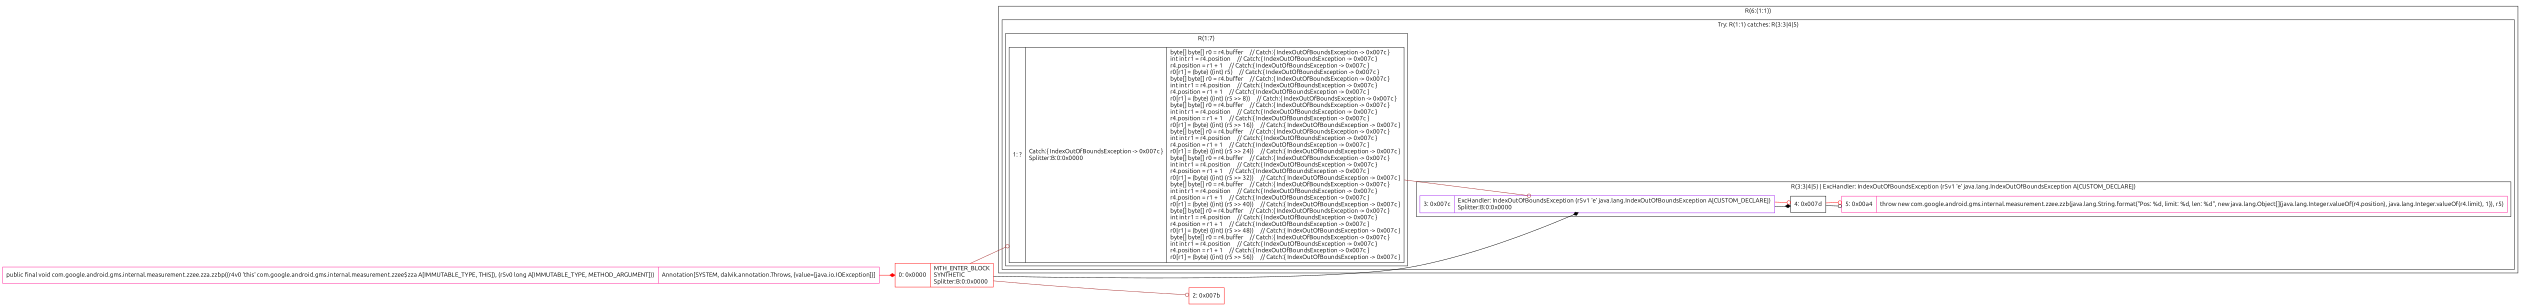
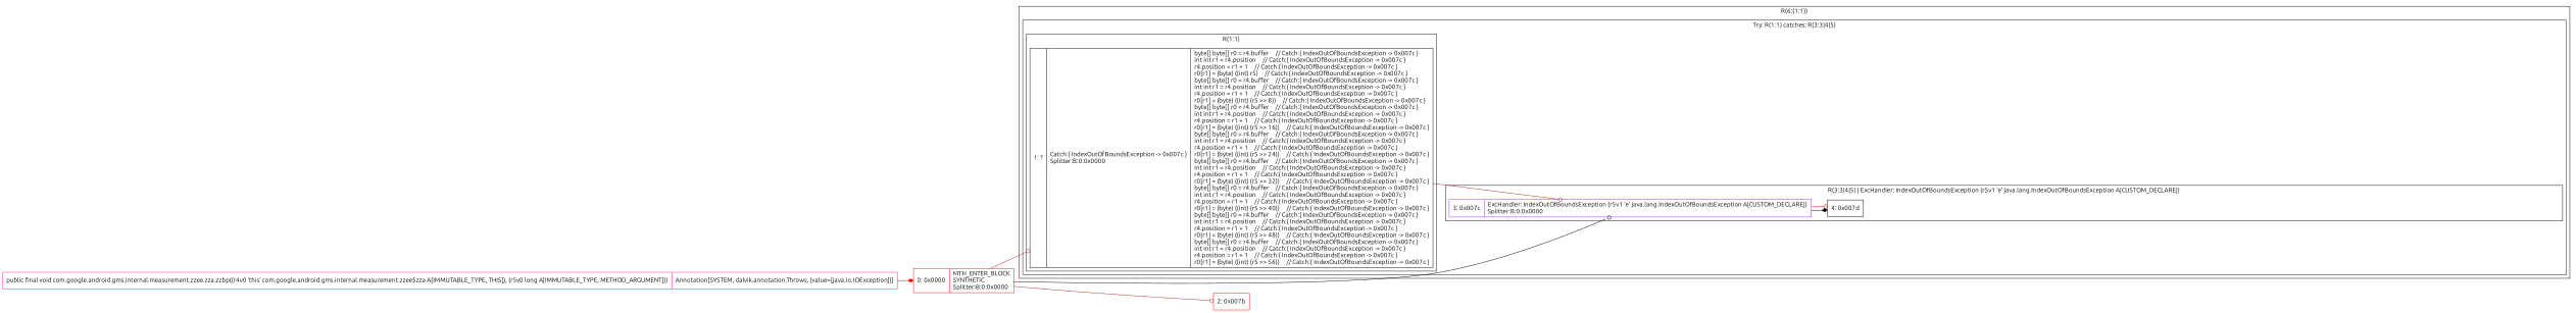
  digraph {
    fontname=Ubuntu
    rankdir=LR
    node [color=black fontname=Ubuntu shape=record]
    edge [arrowhead=odot color=brown fontname=Ubuntu]
    n1 [label="{1\:\ ?|Catch:\{ IndexOutOfBoundsException \-\> 0x007c \}\lSplitter:B:0:0x0000\l|byte[] byte[] r0 = r4.buffer     \/\/ Catch:\{ IndexOutOfBoundsException \-\> 0x007c \}\lint int r1 = r4.position     \/\/ Catch:\{ IndexOutOfBoundsException \-\> 0x007c \}\lr4.position = r1 + 1     \/\/ Catch:\{ IndexOutOfBoundsException \-\> 0x007c \}\lr0[r1] = (byte) ((int) r5)     \/\/ Catch:\{ IndexOutOfBoundsException \-\> 0x007c \}\lbyte[] byte[] r0 = r4.buffer     \/\/ Catch:\{ IndexOutOfBoundsException \-\> 0x007c \}\lint int r1 = r4.position     \/\/ Catch:\{ IndexOutOfBoundsException \-\> 0x007c \}\lr4.position = r1 + 1     \/\/ Catch:\{ IndexOutOfBoundsException \-\> 0x007c \}\lr0[r1] = (byte) ((int) (r5 \>\> 8))     \/\/ Catch:\{ IndexOutOfBoundsException \-\> 0x007c \}\lbyte[] byte[] r0 = r4.buffer     \/\/ Catch:\{ IndexOutOfBoundsException \-\> 0x007c \}\lint int r1 = r4.position     \/\/ Catch:\{ IndexOutOfBoundsException \-\> 0x007c \}\lr4.position = r1 + 1     \/\/ Catch:\{ IndexOutOfBoundsException \-\> 0x007c \}\lr0[r1] = (byte) ((int) (r5 \>\> 16))     \/\/ Catch:\{ IndexOutOfBoundsException \-\> 0x007c \}\lbyte[] byte[] r0 = r4.buffer     \/\/ Catch:\{ IndexOutOfBoundsException \-\> 0x007c \}\lint int r1 = r4.position     \/\/ Catch:\{ IndexOutOfBoundsException \-\> 0x007c \}\lr4.position = r1 + 1     \/\/ Catch:\{ IndexOutOfBoundsException \-\> 0x007c \}\lr0[r1] = (byte) ((int) (r5 \>\> 24))     \/\/ Catch:\{ IndexOutOfBoundsException \-\> 0x007c \}\lbyte[] byte[] r0 = r4.buffer     \/\/ Catch:\{ IndexOutOfBoundsException \-\> 0x007c \}\lint int r1 = r4.position     \/\/ Catch:\{ IndexOutOfBoundsException \-\> 0x007c \}\lr4.position = r1 + 1     \/\/ Catch:\{ IndexOutOfBoundsException \-\> 0x007c \}\lr0[r1] = (byte) ((int) (r5 \>\> 32))     \/\/ Catch:\{ IndexOutOfBoundsException \-\> 0x007c \}\lbyte[] byte[] r0 = r4.buffer     \/\/ Catch:\{ IndexOutOfBoundsException \-\> 0x007c \}\lint int r1 = r4.position     \/\/ Catch:\{ IndexOutOfBoundsException \-\> 0x007c \}\lr4.position = r1 + 1     \/\/ Catch:\{ IndexOutOfBoundsException \-\> 0x007c \}\lr0[r1] = (byte) ((int) (r5 \>\> 40))     \/\/ Catch:\{ IndexOutOfBoundsException \-\> 0x007c \}\lbyte[] byte[] r0 = r4.buffer     \/\/ Catch:\{ IndexOutOfBoundsException \-\> 0x007c \}\lint int r1 = r4.position     \/\/ Catch:\{ IndexOutOfBoundsException \-\> 0x007c \}\lr4.position = r1 + 1     \/\/ Catch:\{ IndexOutOfBoundsException \-\> 0x007c \}\lr0[r1] = (byte) ((int) (r5 \>\> 48))     \/\/ Catch:\{ IndexOutOfBoundsException \-\> 0x007c \}\lbyte[] byte[] r0 = r4.buffer     \/\/ Catch:\{ IndexOutOfBoundsException \-\> 0x007c \}\lint int r1 = r4.position     \/\/ Catch:\{ IndexOutOfBoundsException \-\> 0x007c \}\lr4.position = r1 + 1     \/\/ Catch:\{ IndexOutOfBoundsException \-\> 0x007c \}\lr0[r1] = (byte) ((int) (r5 \>\> 56))     \/\/ Catch:\{ IndexOutOfBoundsException \-\> 0x007c \}\l}"]
    n2 [color=purple label="{3\:\ 0x007c|ExcHandler: IndexOutOfBoundsException (r5v1 'e' java.lang.IndexOutOfBoundsException A[CUSTOM_DECLARE])\lSplitter:B:0:0x0000\l}"]
    n3 [label="{4\:\ 0x007d}"]
-   n4 [color=deeppink label="{5\:\ 0x00a4|throw new com.google.android.gms.internal.measurement.zzee.zzb(java.lang.String.format(\"Pos: %d, limit: %d, len: %d\", new java.lang.Object[]\{java.lang.Integer.valueOf(r4.position), java.lang.Integer.valueOf(r4.limit), 1\}), r5)\l}"]
    n5 [color=red label="{2\:\ 0x007b}"]
    n6 [color=red label="{0\:\ 0x0000|MTH_ENTER_BLOCK\lSYNTHETIC\lSplitter:B:0:0x0000\l}"]
    n7 [color=deeppink label="{public final void com.google.android.gms.internal.measurement.zzee.zza.zzbp((r4v0 'this' com.google.android.gms.internal.measurement.zzee$zza A[IMMUTABLE_TYPE, THIS]), (r5v0 long A[IMMUTABLE_TYPE, METHOD_ARGUMENT]))  | Annotation[SYSTEM, dalvik.annotation.Throws, \{value=[java.io.IOException]\}]\l}"]
    subgraph cluster_1 {
      label="R(6:(1:1))"
      subgraph cluster_2 {
        label="Try: R(1:1) catches: R(3:3|4|5)"
        subgraph cluster_3 {
-         label="R(1:7)"
+         label="R(1:1)"
          n1
        }
        subgraph cluster_4 {
          label="R(3:3|4|5) | ExcHandler: IndexOutOfBoundsException (r5v1 'e' java.lang.IndexOutOfBoundsException A[CUSTOM_DECLARE])\l"
          n2
          n3
-         n4
        }
      }
    }
    subgraph cluster_5 {
      label="R(3:3|4|5) | ExcHandler: IndexOutOfBoundsException (r5v1 'e' java.lang.IndexOutOfBoundsException A[CUSTOM_DECLARE])\l"
    }
    n1 -> n2
    n2 -> n3 [arrowhead=diamond color=black]
    n2 -> n3 [color=red]
-   n3 -> n4 [color=black]
-   n3 -> n4 [color=red]
    n6 -> n1
-   n6 -> n2 [arrowhead=diamond color=black]
+   n6 -> n2 [color=black]
    n6 -> n5
    n7 -> n6 [arrowhead=diamond color=red]
  }
